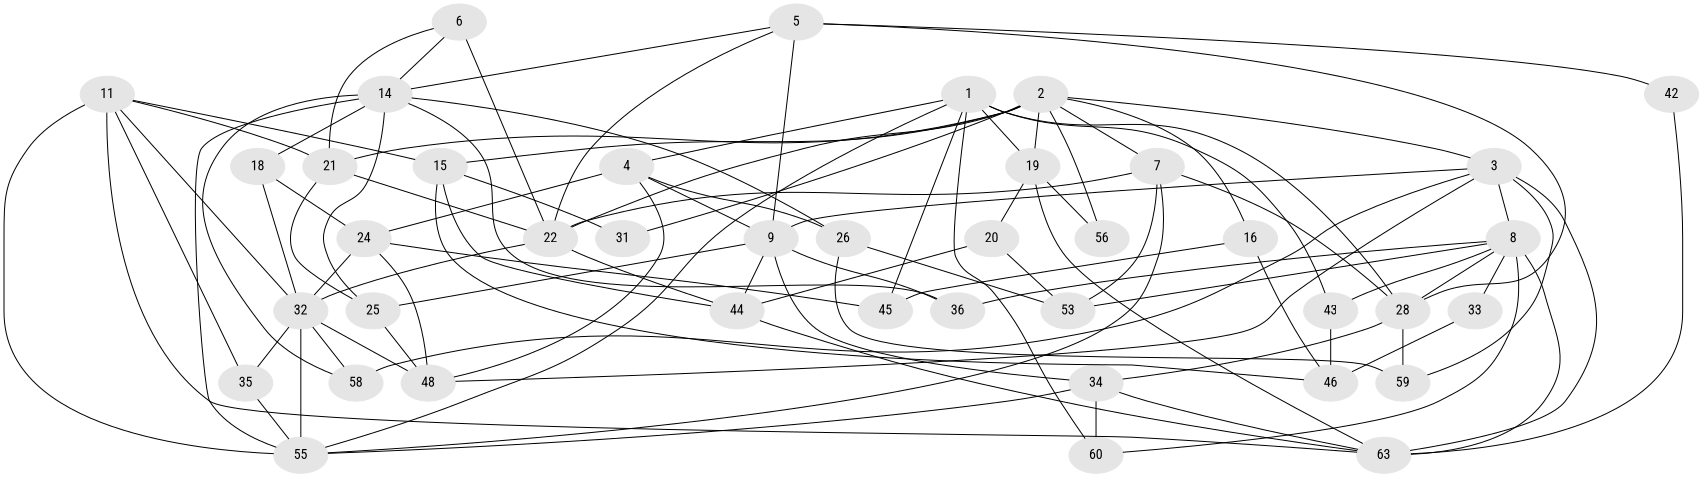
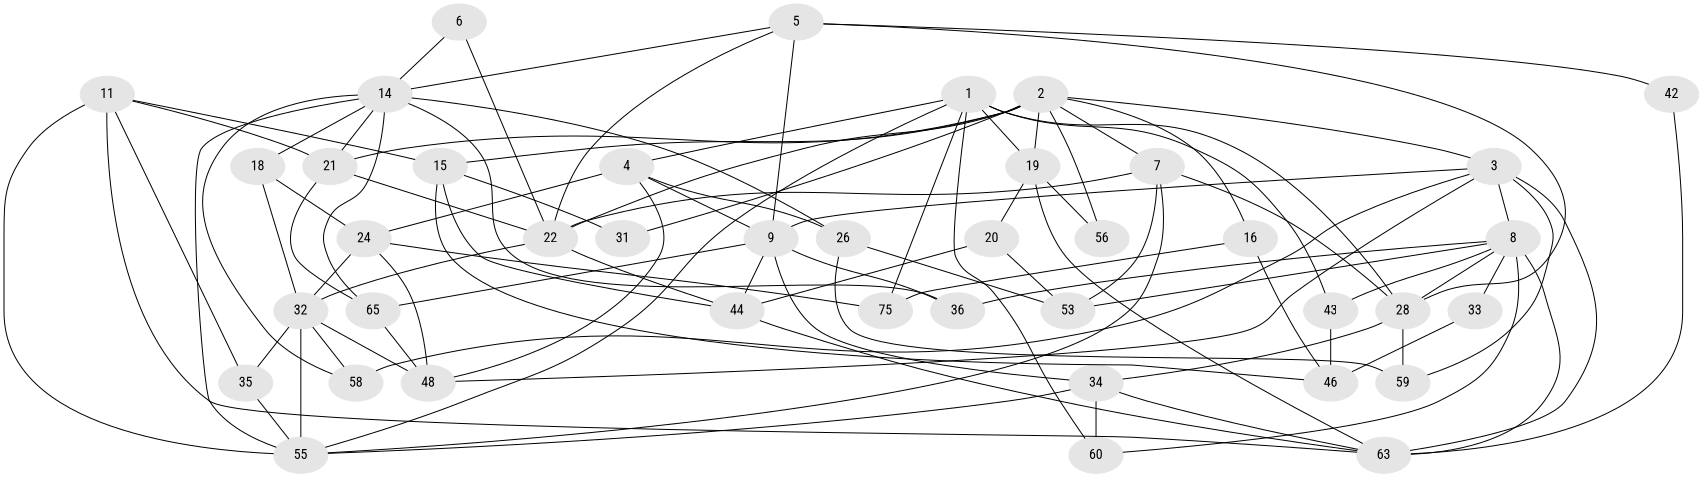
  graph {
    fontname="Roboto Condensed"
    node [color=gray90 fontname="Roboto Condensed" style=filled]
    edge [fontname="Roboto Condensed"]
    1 [super="+39"]
    4 [super="+38"]
    19 [super="+65"]
    28 [super="+29"]
    43
-   45
+   45 [label=75]
    55 [super="+61"]
    60
    9 [super="+10"]
    48 [super="+50"]
    24 [super="+27"]
    26 [super="+41"]
    56
    63 [super="+64"]
    20
    59
    34
    46 [super="+47"]
    2 [super="+12"]
    3 [super="+37"]
    7 [super="+51"]
    15 [super="+49"]
    16
    21 [super="+23"]
    22 [super="+62"]
    31
    8 [super="+54"]
    58
    53
    44 [super="+57"]
-   25
+   25 [label=65]
    32
    33
    36
    5 [super="+30"]
    14 [super="+17"]
    42
    18
    6
    11 [super="+13"]
    35
    1 -- 4
    1 -- 19 [weight=2]
    1 -- 28
    1 -- 43
    1 -- 45
    1 -- 55
    1 -- 60
    4 -- 9
    4 -- 48
    4 -- 24
    4 -- 26
    19 -- 56
    19 -- 63
    19 -- 20
    28 -- 59
    28 -- 34
    43 -- 46
    9 -- 34
    9 -- 44
    9 -- 25
    9 -- 36
    24 -- 45
    24 -- 48
    24 -- 32
    26 -- 59
    26 -- 53
    20 -- 53
    20 -- 44
    34 -- 55
    34 -- 60
    34 -- 63
    2 -- 19
    2 -- 56
    2 -- 3
    2 -- 7
    2 -- 15
    2 -- 16
    2 -- 21
    2 -- 22
    2 -- 31 [weight=2]
    3 -- 9
    3 -- 48
    3 -- 63 [weight=2]
    3 -- 59
    3 -- 8
    3 -- 58
    7 -- 28
    7 -- 55
    7 -- 22
    7 -- 53
    15 -- 46
    15 -- 31
    15 -- 44
    16 -- 45
    16 -- 46
    21 -- 22
    21 -- 25
    22 -- 44
    22 -- 32
    8 -- 28
    8 -- 43
    8 -- 60
    8 -- 63
    8 -- 53
    8 -- 33
    8 -- 36
    44 -- 63
    25 -- 48
    32 -- 55
    32 -- 48
    32 -- 58
    32 -- 35
    33 -- 46 [weight=2]
    5 -- 28
    5 -- 9
    5 -- 22
    5 -- 14
    5 -- 42
    14 -- 55
    14 -- 26
-   6 -- 21
+   14 -- 21
    14 -- 58
    14 -- 25
    14 -- 36
    14 -- 18
    42 -- 63
    18 -- 24
    18 -- 32
    6 -- 22 [weight=2]
    6 -- 14
    11 -- 55
    11 -- 63
    11 -- 15
    11 -- 21
-   11 -- 32
    11 -- 35
    35 -- 55
  }
